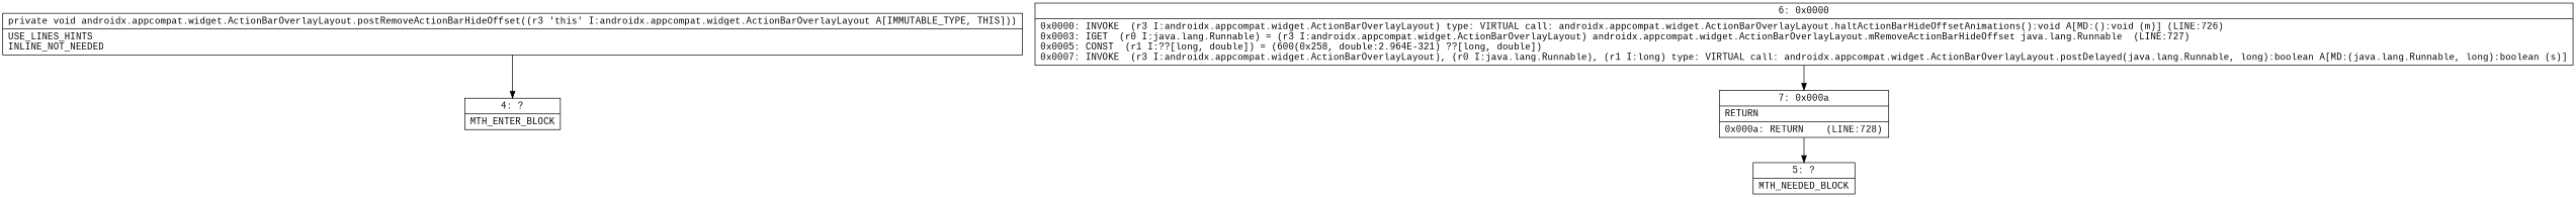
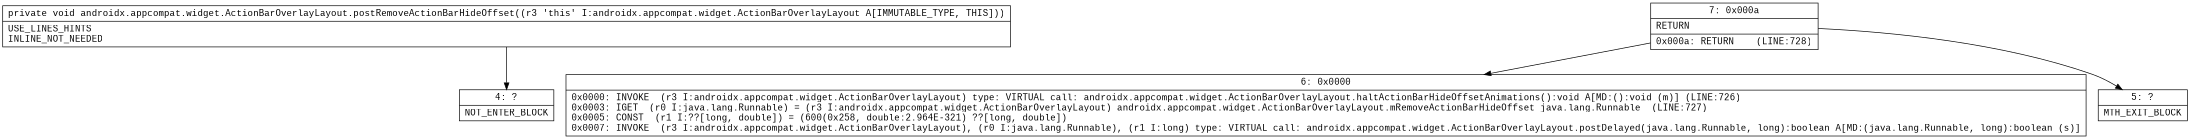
  digraph {
    fontname="Liberation Mono"
    node [fontname="Liberation Mono" shape=record]
    edge [fontname="Liberation Mono"]
-   n1 [label="{4\:\ ?|MTH_ENTER_BLOCK\l}"]
+   n1 [label="{4\:\ ?|NOT_ENTER_BLOCK\l}"]
    n2 [label="{6\:\ 0x0000|0x0000: INVOKE  (r3 I:androidx.appcompat.widget.ActionBarOverlayLayout) type: VIRTUAL call: androidx.appcompat.widget.ActionBarOverlayLayout.haltActionBarHideOffsetAnimations():void A[MD:():void (m)] (LINE:726)\l0x0003: IGET  (r0 I:java.lang.Runnable) = (r3 I:androidx.appcompat.widget.ActionBarOverlayLayout) androidx.appcompat.widget.ActionBarOverlayLayout.mRemoveActionBarHideOffset java.lang.Runnable  (LINE:727)\l0x0005: CONST  (r1 I:??[long, double]) = (600(0x258, double:2.964E\-321) ??[long, double]) \l0x0007: INVOKE  (r3 I:androidx.appcompat.widget.ActionBarOverlayLayout), (r0 I:java.lang.Runnable), (r1 I:long) type: VIRTUAL call: androidx.appcompat.widget.ActionBarOverlayLayout.postDelayed(java.lang.Runnable, long):boolean A[MD:(java.lang.Runnable, long):boolean (s)]\l}"]
    n3 [label="{7\:\ 0x000a|RETURN\l|0x000a: RETURN    (LINE:728)\l}"]
-   n4 [label="{5\:\ ?|MTH_NEEDED_BLOCK\l}"]
+   n4 [label="{5\:\ ?|MTH_EXIT_BLOCK\l}"]
    n5 [label="{private void androidx.appcompat.widget.ActionBarOverlayLayout.postRemoveActionBarHideOffset((r3 'this' I:androidx.appcompat.widget.ActionBarOverlayLayout A[IMMUTABLE_TYPE, THIS]))  | USE_LINES_HINTS\lINLINE_NOT_NEEDED\l}"]
-   n2 -> n3
+   n3 -> n2
    n3 -> n4
    n5 -> n1
  }
